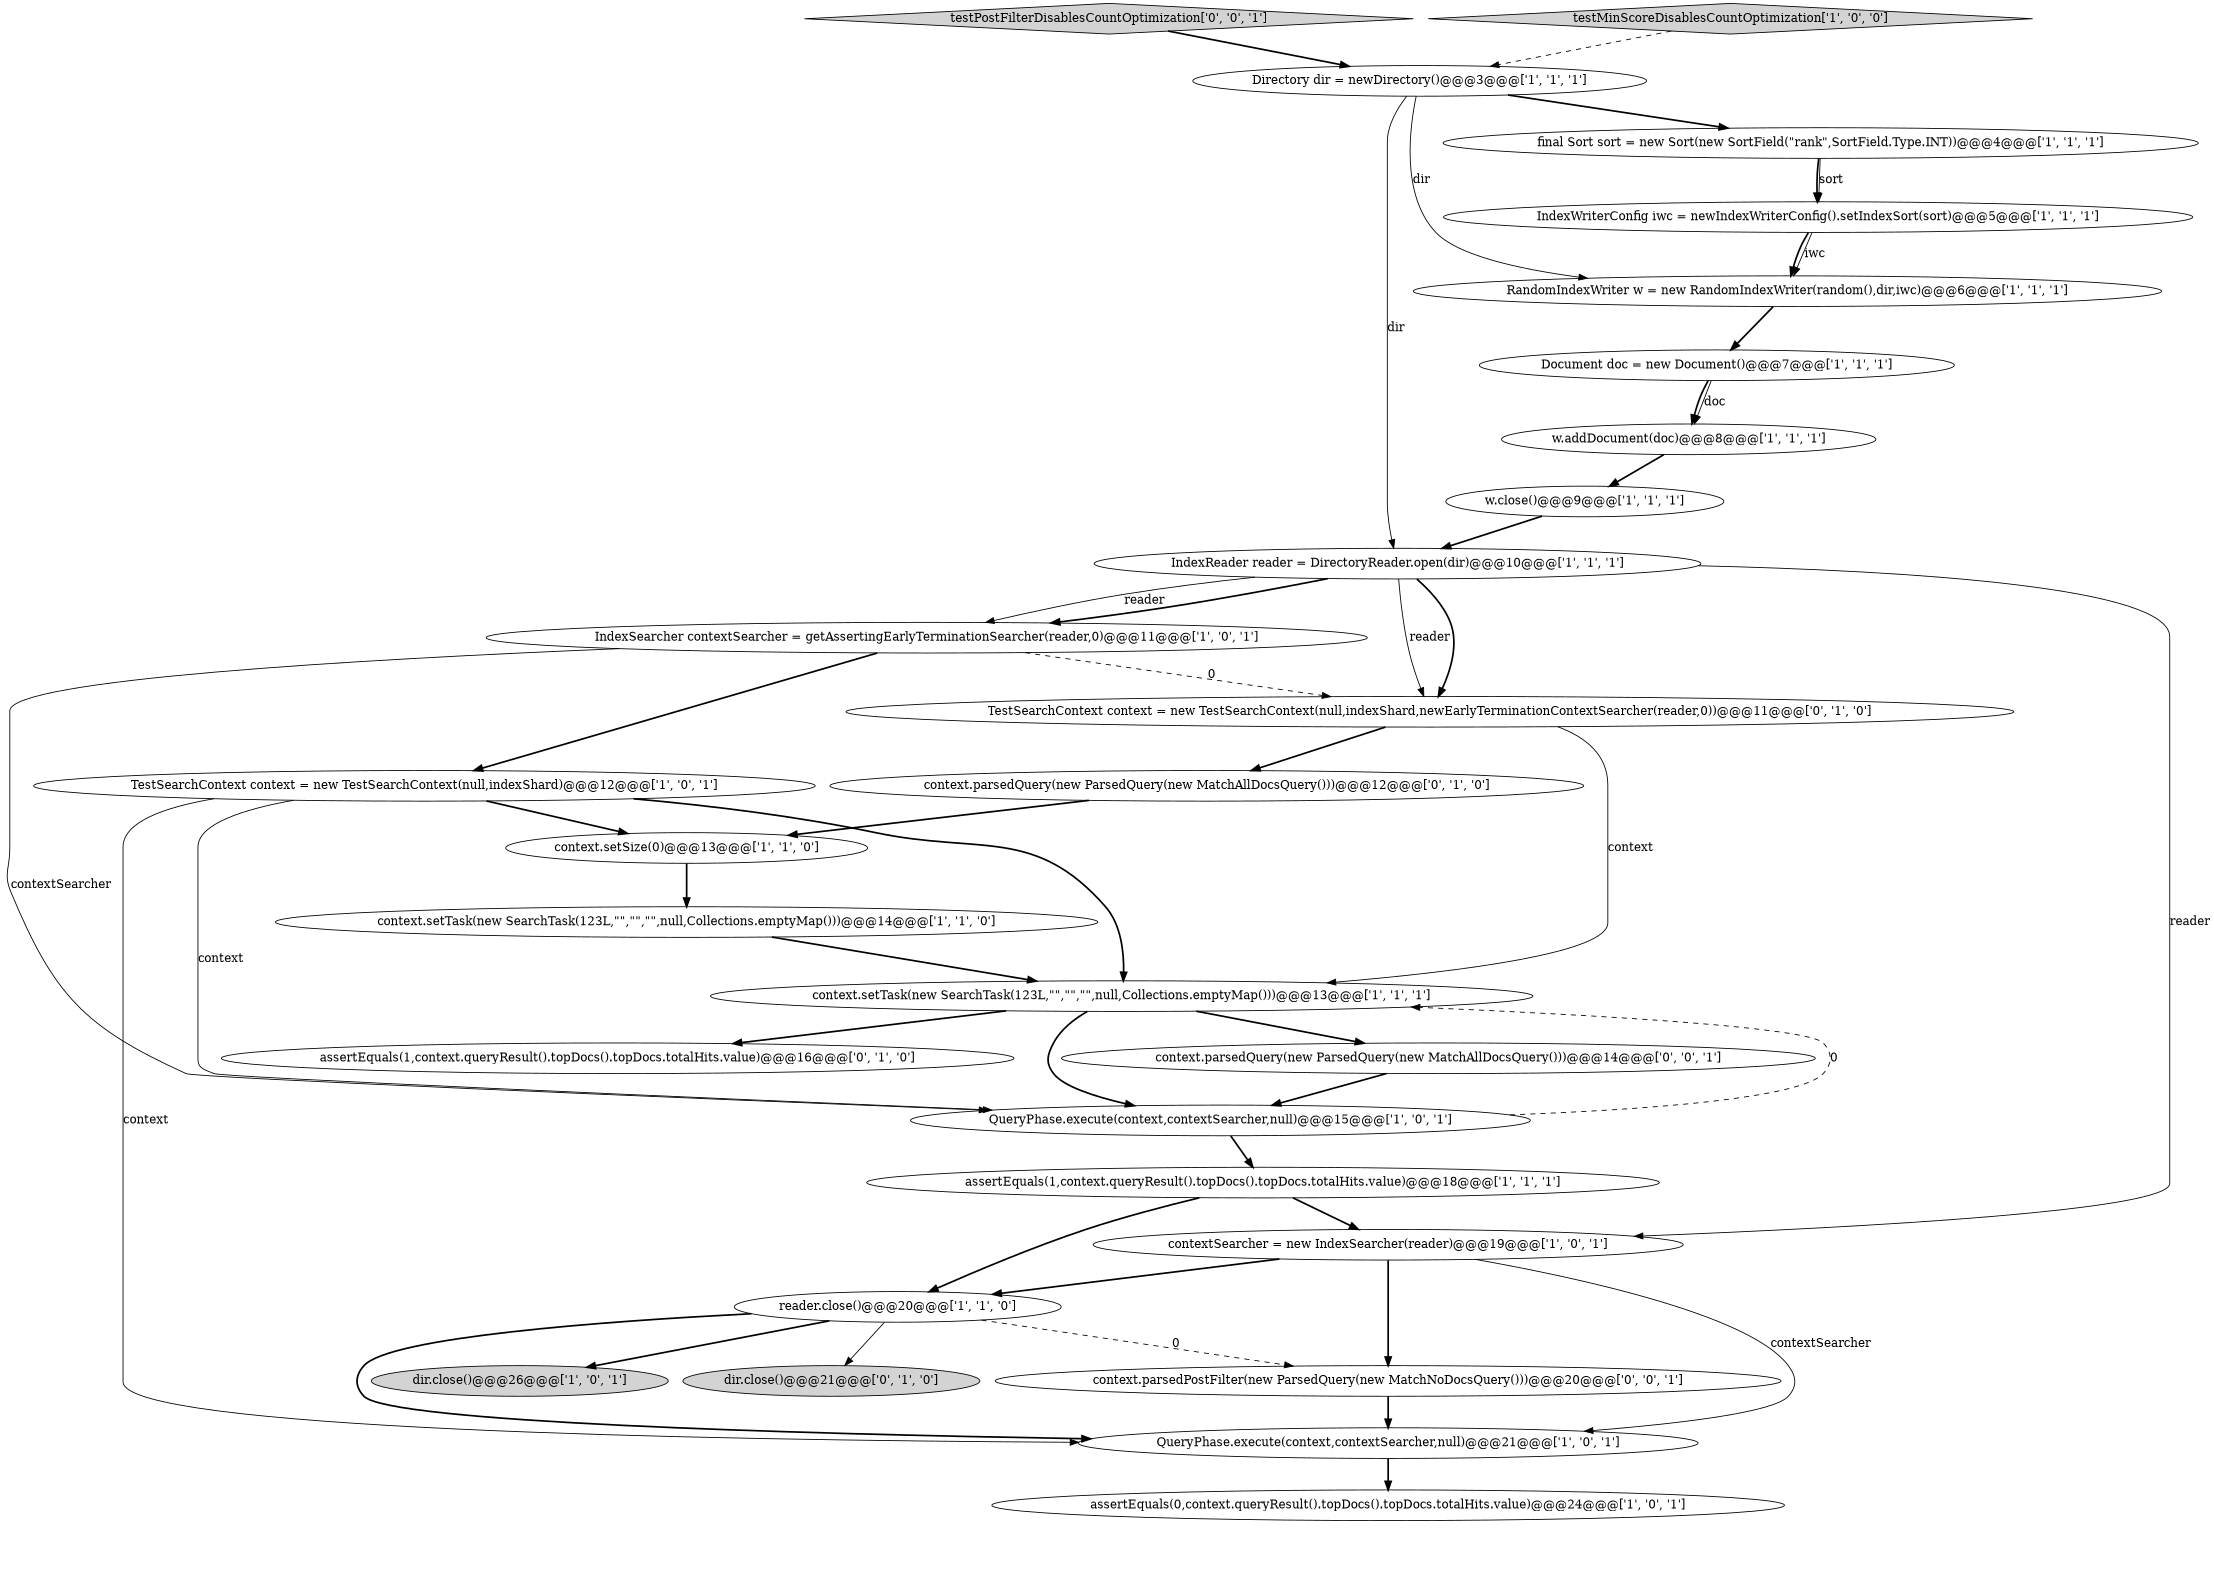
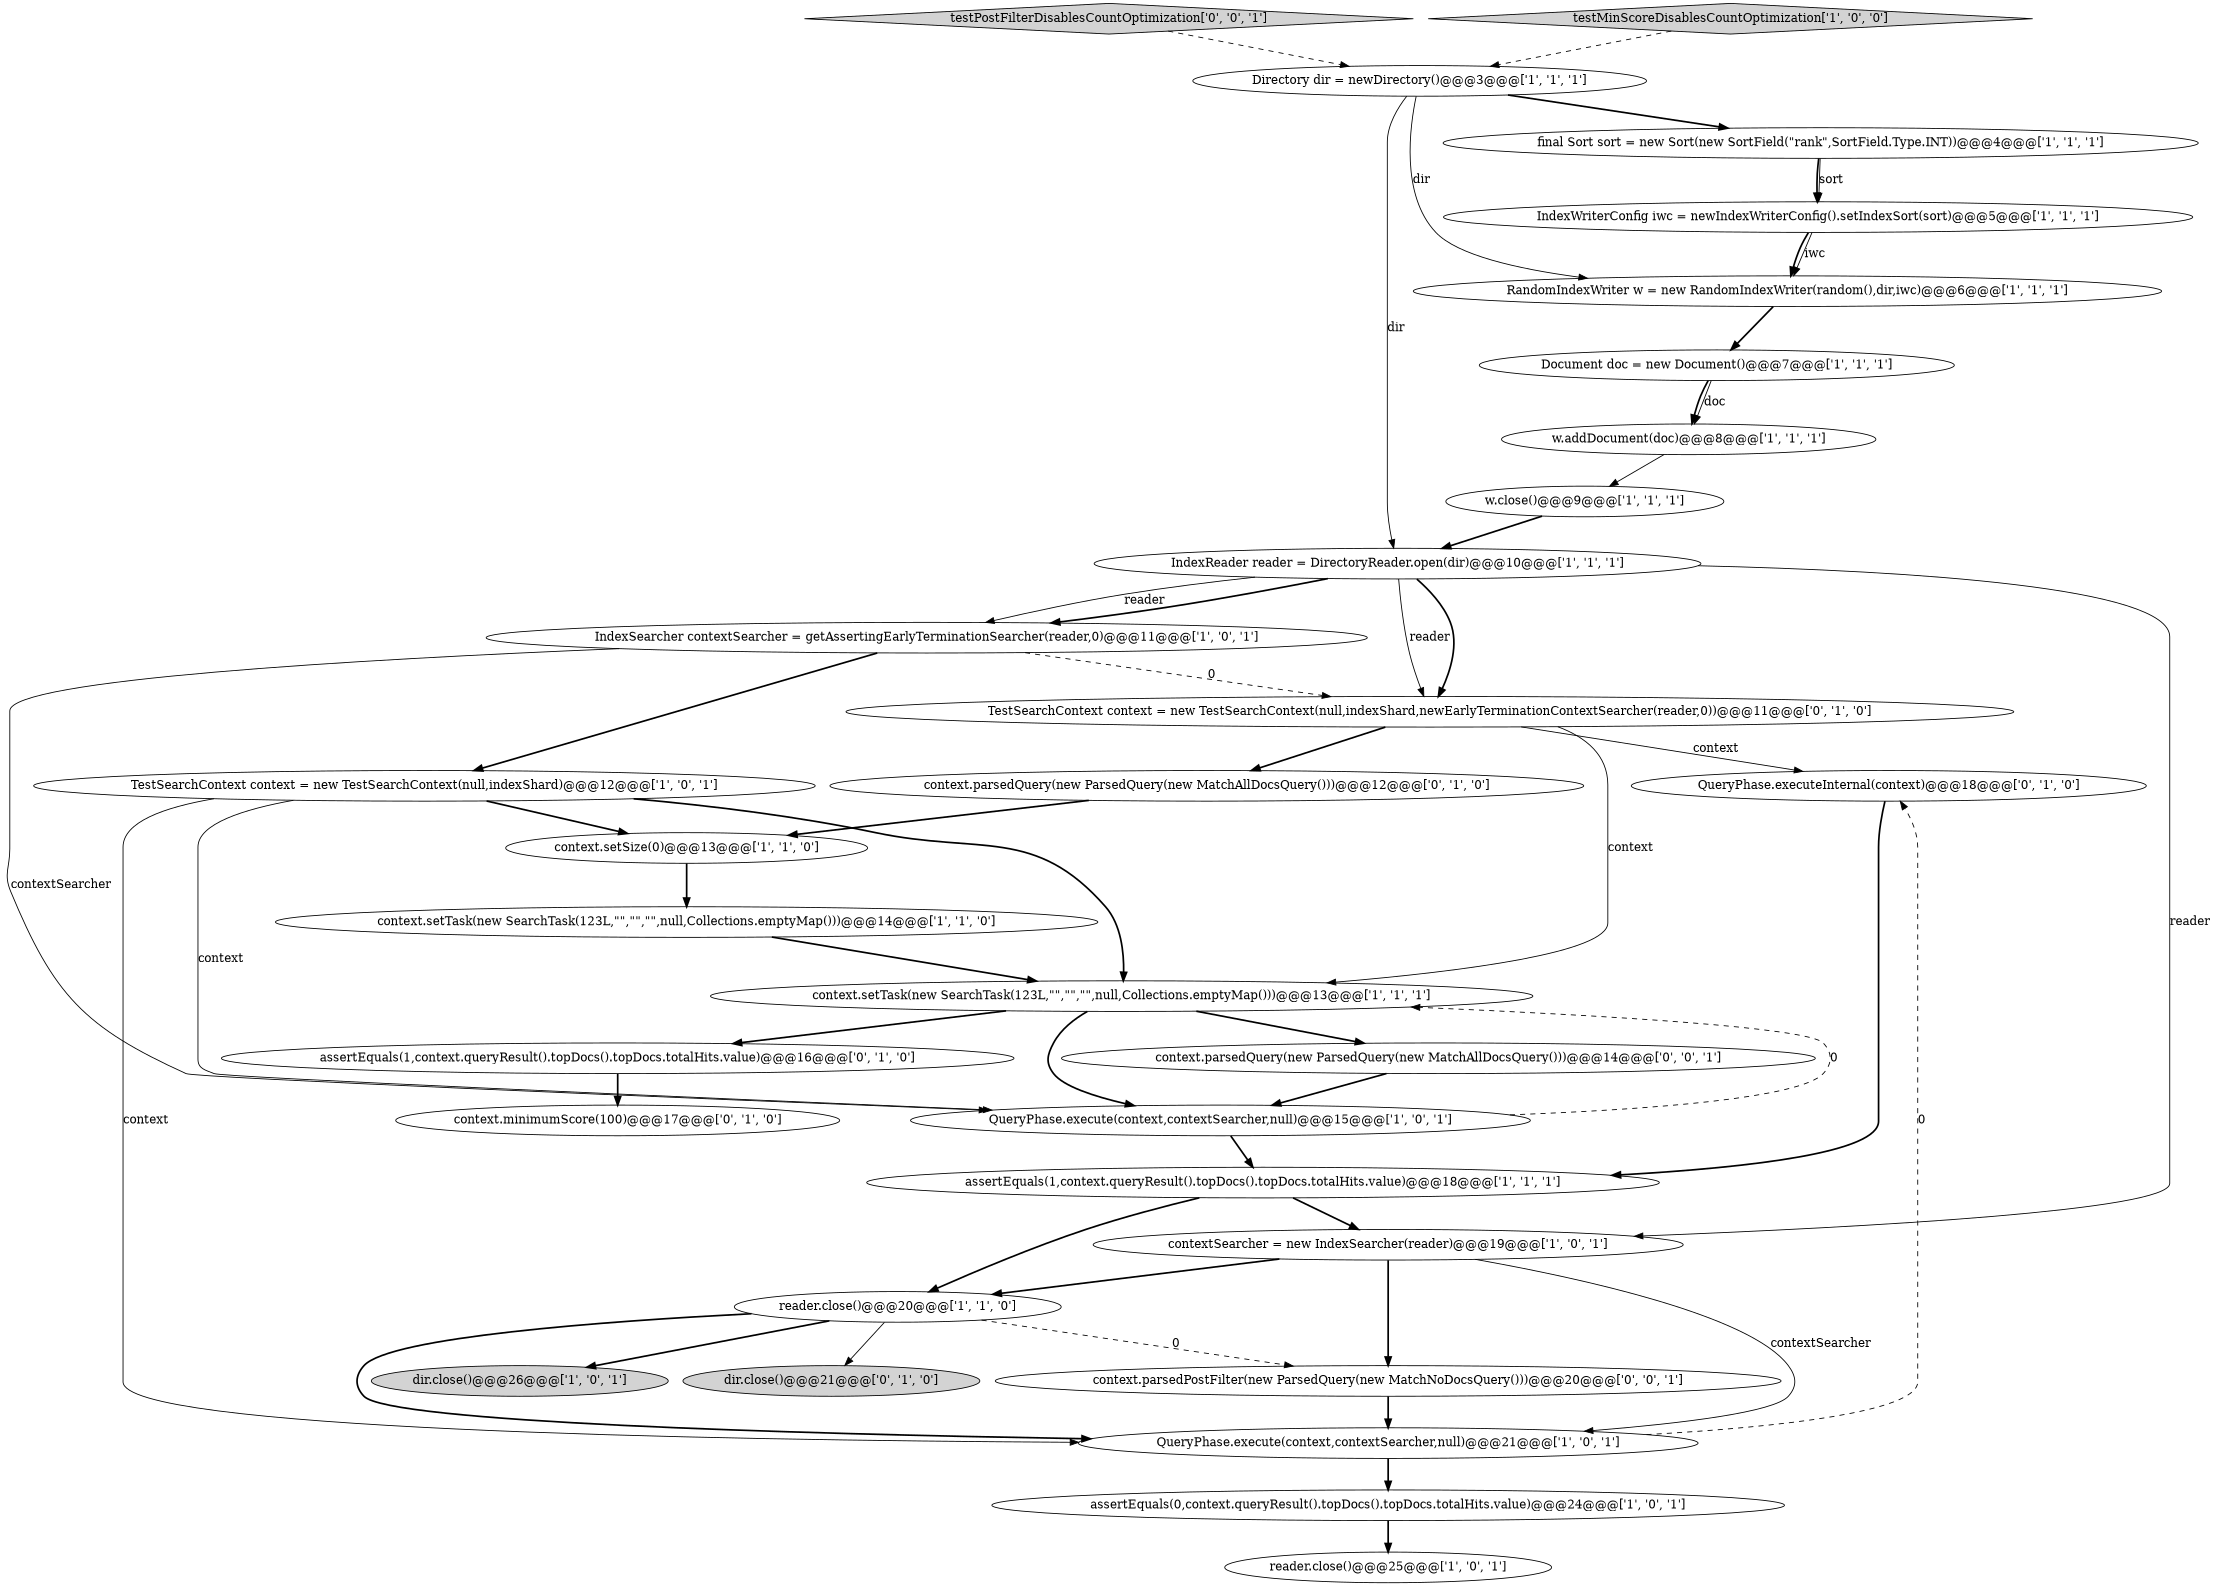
  digraph {
    node [fillcolor=white shape=ellipse style=filled]
    edge [style=bold]
+   n1 [label="QueryPhase.executeInternal(context)@@@18@@@['0', '1', '0']"]
    n2 [label="assertEquals(1,context.queryResult().topDocs().topDocs.totalHits.value)@@@18@@@['1', '1', '1']"]
    n3 [label="contextSearcher = new IndexSearcher(reader)@@@19@@@['1', '0', '1']"]
    n4 [label="reader.close()@@@20@@@['1', '1', '0']"]
    n5 [label="TestSearchContext context = new TestSearchContext(null,indexShard,newEarlyTerminationContextSearcher(reader,0))@@@11@@@['0', '1', '0']"]
    n6 [label="context.parsedQuery(new ParsedQuery(new MatchAllDocsQuery()))@@@12@@@['0', '1', '0']"]
    n7 [label="context.setTask(new SearchTask(123L,\"\",\"\",\"\",null,Collections.emptyMap()))@@@13@@@['1', '1', '1']"]
    n8 [label="context.setSize(0)@@@13@@@['1', '1', '0']"]
    n9 [label="assertEquals(1,context.queryResult().topDocs().topDocs.totalHits.value)@@@16@@@['0', '1', '0']"]
    n10 [label="QueryPhase.execute(context,contextSearcher,null)@@@15@@@['1', '0', '1']"]
    n11 [label="context.parsedQuery(new ParsedQuery(new MatchAllDocsQuery()))@@@14@@@['0', '0', '1']"]
+   n12 [label="context.minimumScore(100)@@@17@@@['0', '1', '0']"]
    n13 [label="context.parsedPostFilter(new ParsedQuery(new MatchNoDocsQuery()))@@@20@@@['0', '0', '1']"]
    n14 [label="QueryPhase.execute(context,contextSearcher,null)@@@21@@@['1', '0', '1']"]
    n15 [label="assertEquals(0,context.queryResult().topDocs().topDocs.totalHits.value)@@@24@@@['1', '0', '1']"]
    n16 [label="Directory dir = newDirectory()@@@3@@@['1', '1', '1']"]
    n17 [label="IndexReader reader = DirectoryReader.open(dir)@@@10@@@['1', '1', '1']"]
    n18 [label="RandomIndexWriter w = new RandomIndexWriter(random(),dir,iwc)@@@6@@@['1', '1', '1']"]
    n19 [label="final Sort sort = new Sort(new SortField(\"rank\",SortField.Type.INT))@@@4@@@['1', '1', '1']"]
    n20 [label="IndexSearcher contextSearcher = getAssertingEarlyTerminationSearcher(reader,0)@@@11@@@['1', '0', '1']"]
    n21 [label="TestSearchContext context = new TestSearchContext(null,indexShard)@@@12@@@['1', '0', '1']"]
    n22 [fillcolor=lightgray label="dir.close()@@@26@@@['1', '0', '1']"]
    n23 [fillcolor=lightgray label="testPostFilterDisablesCountOptimization['0', '0', '1']" shape=diamond]
+   n24 [label="reader.close()@@@25@@@['1', '0', '1']"]
    n25 [label="Document doc = new Document()@@@7@@@['1', '1', '1']"]
    n26 [label="w.addDocument(doc)@@@8@@@['1', '1', '1']"]
    n27 [label="w.close()@@@9@@@['1', '1', '1']"]
    n28 [label="context.setTask(new SearchTask(123L,\"\",\"\",\"\",null,Collections.emptyMap()))@@@14@@@['1', '1', '0']"]
    n29 [fillcolor=lightgray label="dir.close()@@@21@@@['0', '1', '0']"]
    n30 [label="IndexWriterConfig iwc = newIndexWriterConfig().setIndexSort(sort)@@@5@@@['1', '1', '1']"]
    n31 [fillcolor=lightgray label="testMinScoreDisablesCountOptimization['1', '0', '0']" shape=diamond]
+   n1 -> n2
    n2 -> n3
    n2 -> n4
    n3 -> n4
    n3 -> n13
    n3 -> n14 [label=contextSearcher style=solid]
    n4 -> n13 [label=0 style=dashed]
    n4 -> n14
    n4 -> n22
    n4 -> n29 [style=solid]
+   n5 -> n1 [label=context style=solid]
    n5 -> n6
    n5 -> n7 [label=context style=solid]
    n6 -> n8
    n7 -> n9
    n7 -> n10
    n7 -> n11
    n8 -> n28
+   n9 -> n12
    n10 -> n2
    n10 -> n7 [label=0 style=dashed]
    n11 -> n10
    n13 -> n14
+   n14 -> n1 [label=0 style=dashed]
    n14 -> n15
+   n15 -> n24
    n16 -> n17 [label=dir style=solid]
    n16 -> n18 [label=dir style=solid]
    n16 -> n19
    n17 -> n3 [label=reader style=solid]
    n17 -> n5 [label=reader style=solid]
    n17 -> n5
    n17 -> n20
    n17 -> n20 [label=reader style=solid]
    n18 -> n25
    n19 -> n30 [label=sort style=solid]
    n19 -> n30
    n20 -> n5 [label=0 style=dashed]
    n20 -> n10 [label=contextSearcher style=solid]
    n20 -> n21
    n21 -> n7
    n21 -> n8
    n21 -> n10 [label=context style=solid]
    n21 -> n14 [label=context style=solid]
-   n23 -> n16
+   n23 -> n16 [style=dashed]
    n25 -> n26
    n25 -> n26 [label=doc style=solid]
-   n26 -> n27
+   n26 -> n27 [style=solid]
    n27 -> n17
    n28 -> n7
    n30 -> n18 [label=iwc style=solid]
    n30 -> n18
    n31 -> n16 [style=dashed]
  }
